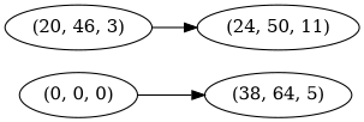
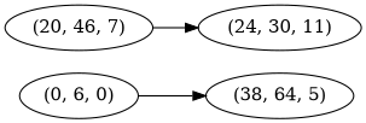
  digraph {
    rankdir=LR
    n1 [label="(38, 64, 5)"]
-   "(0, 0, 0)"
-   "(20, 46, 7)" [label="(20, 46, 3)"]
-   "(24, 30, 11)" [label="(24, 50, 11)"]
+   "(0, 0, 0)" [label="(0, 6, 0)"]
+   "(20, 46, 7)"
+   "(24, 30, 11)"
    "(0, 0, 0)" -> n1
    "(20, 46, 7)" -> "(24, 30, 11)"
  }
